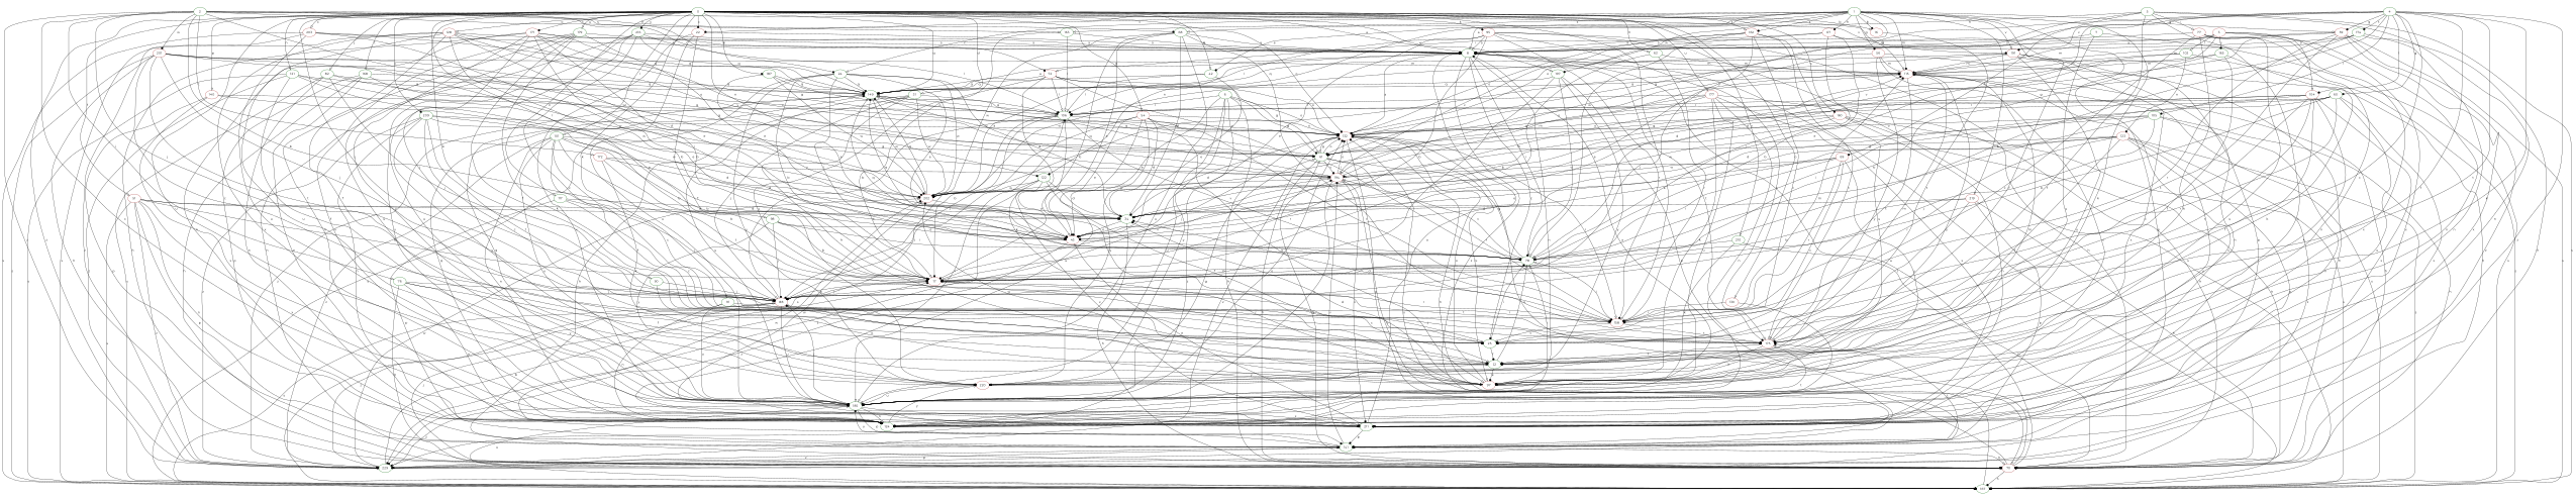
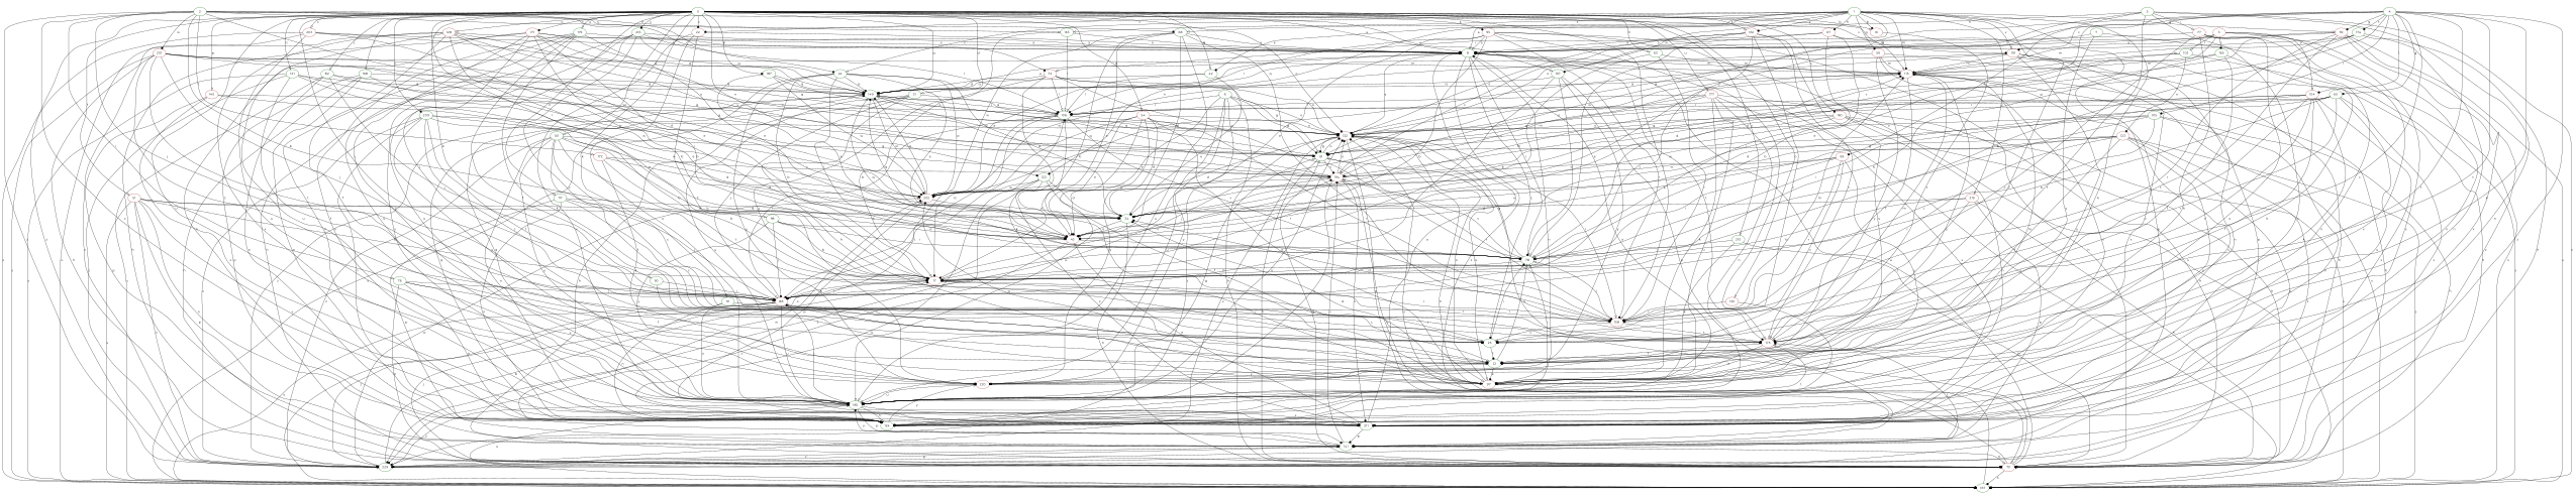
  strict digraph {
    fontname=Montserrat
    node [color=darkgreen fontname=Montserrat]
    edge [arrowhead=onormal fontname=Montserrat]
    0
    8
    16 [color=brown]
    22 [color=brown]
    31
    42
    51 [color=brown]
    54 [color=brown]
    63
    82
    88 [color=brown]
    90
    91
    95 [color=brown]
    98
    101
    115 [color=brown]
    117
    121
    122
    128 [color=brown]
    130 [color=brown]
    132 [color=brown]
    140 [color=brown]
    149
    158 [color=brown]
    160 [color=brown]
    162 [color=brown]
    168
    171 [color=brown]
    177 [color=brown]
    179
    185
    187
    197
    203 [color=brown]
    209
    210
    216
    229
    124
    25
    175 [color=brown]
    167
    78
    52
    211
    97 [color=brown]
    202 [color=brown]
    70 [color=brown]
    106
    43 [color=brown]
    141
    17 [color=brown]
    34
    220 [color=brown]
    61
    194 [color=brown]
    1
    24
    56 [color=brown]
    59 [color=brown]
    67 [color=brown]
    72 [color=brown]
    163
    191 [color=brown]
    219 [color=brown]
    2
    68
    76
    172 [color=brown]
    201 [color=brown]
    3 [color=brown]
    102
    104 [color=brown]
    165
    123 [color=brown]
    4
    60
    105
    174
    5
    69 [color=brown]
    77 [color=brown]
    6
    7
    0 -> 8 [label=a]
    0 -> 16 [label=b]
    0 -> 22 [arrowhead=dot label=c]
    0 -> 31 [label=d]
    0 -> 42 [label=e]
    0 -> 51 [label=f]
    0 -> 54 [label=g]
    0 -> 63 [label=h]
    0 -> 82 [label=j]
    0 -> 88 [arrowhead=dot label=j]
    0 -> 90 [label=k]
    0 -> 91 [label=k]
    0 -> 95 [arrowhead=dot label=k]
    0 -> 98 [label=l]
    0 -> 101 [label=l]
    0 -> 115 [label=m]
    0 -> 117 [label=n]
    0 -> 121 [label=n]
    0 -> 122 [arrowhead=dot label=n]
    0 -> 128 [label=o]
    0 -> 130 [label=o]
    0 -> 132 [arrowhead=dot label=o]
    0 -> 140 [label=p]
    0 -> 149 [label=q]
    0 -> 158 [label=r]
    0 -> 160 [arrowhead=dot label=s]
    0 -> 162 [label=s]
    0 -> 168 [label=t]
    0 -> 171 [arrowhead=dot label=t]
    0 -> 177 [label=u]
    0 -> 179 [label=u]
    0 -> 185 [arrowhead=dot label=u]
    0 -> 187 [arrowhead=dot label=v]
    0 -> 197 [label=w]
    0 -> 203 [label=x]
    0 -> 209 [arrowhead=dot label=x]
    0 -> 210 [label=x]
    0 -> 216 [arrowhead=dot label=y]
    0 -> 229 [arrowhead=dot label=z]
    8 -> 115 [label=m]
    8 -> 229 [arrowhead=dot label=z]
    8 -> 124 [arrowhead=dot label=n]
    8 -> 25 [arrowhead=dot label=c]
    8 -> 175 [arrowhead=dot label=t]
    8 -> 167 [label=s]
    8 -> 78 [arrowhead=dot label=i]
    16 -> 175 [label=t]
    22 -> 8 [label=a]
    22 -> 185 [arrowhead=dot label=u]
    22 -> 52 [label=f]
    22 -> 211 [label=x]
    31 -> 88 [label=j]
    31 -> 185 [label=u]
    31 -> 97 [label=k]
-   31 -> 202 [arrowhead=dot label=w]
    31 -> 70 [label=h]
    31 -> 106 [arrowhead=dot label=l]
    42 -> 149 [label=q]
    42 -> 106 [label=l]
    42 -> 43 [label=e]
    51 -> 229 [label=z]
    51 -> 124 [label=n]
    51 -> 167 [label=s]
    51 -> 211 [label=x]
    51 -> 43 [arrowhead=dot label=e]
    51 -> 141 [label=p]
    51 -> 17 [arrowhead=dot label=b]
    51 -> 34 [arrowhead=dot label=d]
    54 -> 88 [arrowhead=dot label=j]
    54 -> 132 [arrowhead=dot label=o]
    54 -> 158 [arrowhead=dot label=r]
    54 -> 185 [label=u]
    54 -> 97 [label=k]
    54 -> 43 [arrowhead=dot label=e]
    54 -> 34 [arrowhead=dot label=d]
    54 -> 220 [arrowhead=dot label=y]
    63 -> 115 [arrowhead=dot label=m]
    63 -> 158 [arrowhead=dot label=r]
    63 -> 17 [label=b]
    82 -> 88 [arrowhead=dot label=j]
    82 -> 149 [arrowhead=dot label=q]
    82 -> 124 [label=n]
    82 -> 167 [arrowhead=dot label=s]
    82 -> 61 [label=g]
    88 -> 158 [label=r]
    88 -> 185 [arrowhead=dot label=u]
    88 -> 229 [label=z]
    88 -> 167 [label=s]
    88 -> 106 [label=l]
    88 -> 17 [label=b]
    90 -> 88 [label=j]
    90 -> 97 [label=k]
    91 -> 158 [arrowhead=dot label=r]
    91 -> 185 [arrowhead=dot label=u]
    91 -> 124 [arrowhead=dot label=n]
    91 -> 25 [label=c]
    95 -> 8 [label=a]
    95 -> 158 [arrowhead=dot label=r]
    95 -> 175 [label=t]
    95 -> 167 [label=s]
    95 -> 70 [label=h]
    95 -> 106 [arrowhead=dot label=l]
    95 -> 43 [arrowhead=dot label=e]
    95 -> 17 [label=b]
    98 -> 88 [arrowhead=dot label=j]
    98 -> 78 [arrowhead=dot label=i]
    98 -> 43 [label=e]
    98 -> 17 [arrowhead=dot label=b]
    98 -> 220 [label=y]
    101 -> 185 [label=u]
    101 -> 229 [arrowhead=dot label=z]
    101 -> 124 [arrowhead=dot label=n]
    101 -> 25 [label=c]
    101 -> 175 [arrowhead=dot label=t]
    101 -> 52 [arrowhead=dot label=f]
    101 -> 17 [arrowhead=dot label=b]
    101 -> 34 [label=d]
    101 -> 61 [arrowhead=dot label=g]
    115 -> 149 [label=q]
    115 -> 175 [label=t]
    115 -> 167 [label=s]
    115 -> 211 [label=x]
    115 -> 70 [arrowhead=dot label=h]
    115 -> 43 [arrowhead=dot label=e]
    115 -> 220 [label=y]
    117 -> 88 [label=j]
+   117 -> 124 [label=n]
    117 -> 25 [arrowhead=dot label=c]
    117 -> 141 [label=p]
    117 -> 34 [label=d]
    121 -> 149 [label=q]
    121 -> 229 [label=z]
    121 -> 167 [arrowhead=dot label=s]
    121 -> 52 [label=f]
    121 -> 202 [arrowhead=dot label=w]
    121 -> 43 [arrowhead=dot label=e]
    122 -> 88 [arrowhead=dot label=j]
    122 -> 229 [arrowhead=dot label=z]
    122 -> 52 [label=f]
    122 -> 211 [label=x]
    122 -> 202 [arrowhead=dot label=w]
    122 -> 34 [label=d]
    128 -> 8 [arrowhead=dot label=a]
    128 -> 185 [arrowhead=dot label=u]
    128 -> 167 [arrowhead=dot label=s]
    128 -> 52 [arrowhead=dot label=f]
    128 -> 211 [arrowhead=dot label=x]
    128 -> 17 [arrowhead=dot label=b]
    128 -> 34 [label=d]
    128 -> 61 [label=g]
    128 -> 194 [label=v]
    130 -> 158 [label=r]
    130 -> 124 [arrowhead=dot label=n]
    132 -> 8 [label=a]
    132 -> 88 [arrowhead=dot label=j]
    132 -> 158 [label=r]
    132 -> 229 [label=z]
    132 -> 97 [label=k]
    132 -> 70 [label=h]
    132 -> 141 [arrowhead=dot label=p]
    132 -> 34 [arrowhead=dot label=d]
-   132 -> 61 [label=g]
+   132 -> 61 [arrowhead=dot label=g]
    140 -> 211 [arrowhead=dot label=x]
    140 -> 106 [label=l]
    140 -> 43 [label=e]
    140 -> 141 [label=p]
    149 -> 8 [label=a]
    149 -> 229 [label=z]
    149 -> 202 [label=w]
    149 -> 106 [label=l]
    158 -> 115 [arrowhead=dot label=m]
    158 -> 25 [label=c]
    158 -> 175 [arrowhead=dot label=t]
    158 -> 78 [label=i]
    158 -> 34 [arrowhead=dot label=d]
    160 -> 132 [label=o]
    160 -> 124 [arrowhead=dot label=n]
    160 -> 167 [label=s]
    160 -> 78 [label=i]
    160 -> 70 [label=h]
    160 -> 194 [label=v]
    162 -> 8 [label=a]
    162 -> 88 [arrowhead=dot label=j]
    162 -> 132 [arrowhead=dot label=o]
    162 -> 185 [label=u]
    162 -> 25 [arrowhead=dot label=c]
    162 -> 175 [label=t]
    162 -> 78 [label=i]
    168 -> 149 [arrowhead=dot label=q]
    168 -> 124 [arrowhead=dot label=n]
    168 -> 70 [arrowhead=dot label=h]
    168 -> 141 [arrowhead=dot label=p]
    168 -> 194 [label=v]
    171 -> 8 [label=a]
    171 -> 88 [label=j]
    171 -> 149 [arrowhead=dot label=q]
    171 -> 124 [label=n]
    171 -> 70 [label=h]
    171 -> 43 [arrowhead=dot label=e]
    171 -> 17 [label=b]
    171 -> 220 [arrowhead=dot label=y]
    171 -> 194 [label=v]
    177 -> 132 [arrowhead=dot label=o]
    177 -> 185 [label=u]
    177 -> 124 [label=n]
    177 -> 211 [label=x]
    177 -> 97 [arrowhead=dot label=k]
    177 -> 70 [arrowhead=dot label=h]
    177 -> 106 [arrowhead=dot label=l]
    177 -> 194 [label=v]
    179 -> 8 [label=a]
    179 -> 185 [arrowhead=dot label=u]
    179 -> 124 [label=n]
    179 -> 52 [label=f]
    179 -> 211 [arrowhead=dot label=x]
    179 -> 97 [label=k]
    179 -> 43 [label=e]
    185 -> 88 [arrowhead=dot label=j]
    185 -> 132 [arrowhead=dot label=o]
    185 -> 149 [label=q]
    185 -> 229 [arrowhead=dot label=z]
    185 -> 124 [label=n]
    185 -> 211 [arrowhead=dot label=x]
    185 -> 141 [arrowhead=dot label=p]
    185 -> 61 [label=g]
    187 -> 132 [arrowhead=dot label=o]
    187 -> 149 [label=q]
    187 -> 202 [arrowhead=dot label=w]
    187 -> 43 [arrowhead=dot label=e]
    197 -> 88 [arrowhead=dot label=j]
    197 -> 149 [arrowhead=dot label=q]
    197 -> 78 [label=i]
    197 -> 141 [label=p]
    197 -> 220 [label=y]
    203 -> 8 [label=a]
    203 -> 149 [arrowhead=dot label=q]
    203 -> 185 [label=u]
    203 -> 229 [arrowhead=dot label=z]
    203 -> 167 [arrowhead=dot label=s]
    203 -> 78 [arrowhead=dot label=i]
    209 -> 132 [label=o]
    209 -> 229 [label=z]
    209 -> 124 [label=n]
    209 -> 25 [label=c]
    209 -> 175 [label=t]
    209 -> 202 [arrowhead=dot label=w]
    209 -> 17 [label=b]
    209 -> 220 [arrowhead=dot label=y]
    210 -> 78 [label=i]
    210 -> 97 [label=k]
    210 -> 70 [label=h]
    216 -> 8 [label=a]
    216 -> 149 [label=q]
    216 -> 185 [label=u]
    216 -> 25 [arrowhead=dot label=c]
    216 -> 211 [label=x]
    216 -> 70 [label=h]
    216 -> 106 [arrowhead=dot label=l]
    229 -> 202 [label=w]
    229 -> 141 [label=p]
    229 -> 17 [arrowhead=dot label=b]
    124 -> 8 [arrowhead=dot label=a]
    124 -> 149 [arrowhead=dot label=q]
    124 -> 175 [label=t]
    124 -> 106 [label=l]
    124 -> 220 [label=y]
    25 -> 88 [label=j]
    25 -> 78 [arrowhead=dot label=i]
    25 -> 52 [arrowhead=dot label=f]
    175 -> 115 [arrowhead=dot label=m]
    175 -> 52 [label=f]
    175 -> 97 [label=k]
    167 -> 132 [arrowhead=dot label=o]
    167 -> 185 [label=u]
    78 -> 149 [label=q]
    78 -> 17 [label=b]
    78 -> 61 [label=g]
    78 -> 194 [label=v]
    52 -> 78 [label=i]
    52 -> 97 [arrowhead=dot label=k]
    52 -> 220 [label=y]
    211 -> 8 [label=a]
    211 -> 202 [label=w]
    211 -> 43 [label=e]
    211 -> 141 [arrowhead=dot label=p]
    97 -> 115 [label=m]
    97 -> 132 [arrowhead=dot label=o]
    97 -> 78 [label=i]
    97 -> 202 [arrowhead=dot label=w]
    97 -> 106 [arrowhead=dot label=l]
    97 -> 34 [arrowhead=dot label=d]
    202 -> 8 [label=a]
    202 -> 149 [arrowhead=dot label=q]
    202 -> 34 [label=d]
    70 -> 8 [arrowhead=dot label=a]
    70 -> 88 [label=j]
    70 -> 132 [arrowhead=dot label=o]
    70 -> 167 [arrowhead=dot label=s]
    70 -> 61 [label=g]
    70 -> 194 [label=v]
    106 -> 132 [label=o]
    106 -> 149 [label=q]
    106 -> 158 [arrowhead=dot label=r]
    106 -> 167 [arrowhead=dot label=s]
    106 -> 17 [arrowhead=dot label=b]
    43 -> 149 [arrowhead=dot label=q]
    43 -> 229 [arrowhead=dot label=z]
    43 -> 78 [label=i]
    141 -> 185 [arrowhead=dot label=u]
    141 -> 229 [arrowhead=dot label=z]
    141 -> 175 [arrowhead=dot label=t]
    141 -> 202 [arrowhead=dot label=w]
    141 -> 70 [label=h]
    141 -> 194 [arrowhead=dot label=v]
    17 -> 88 [label=j]
    17 -> 158 [label=r]
    17 -> 175 [label=t]
    17 -> 194 [arrowhead=dot label=v]
    34 -> 115 [arrowhead=dot label=m]
    34 -> 70 [label=h]
    34 -> 43 [label=e]
    34 -> 194 [label=v]
    220 -> 185 [arrowhead=dot label=u]
    61 -> 132 [arrowhead=dot label=o]
    61 -> 149 [label=q]
    61 -> 158 [arrowhead=dot label=r]
    61 -> 70 [arrowhead=dot label=h]
    61 -> 194 [arrowhead=dot label=v]
    194 -> 115 [arrowhead=dot label=m]
    194 -> 132 [arrowhead=dot label=o]
    194 -> 149 [label=q]
    194 -> 185 [label=u]
    194 -> 211 [arrowhead=dot label=x]
    194 -> 202 [label=w]
    1 -> 8 [label=a]
    1 -> 16 [arrowhead=dot label=b]
    1 -> 22 [arrowhead=dot label=c]
    1 -> 42 [arrowhead=dot label=e]
    1 -> 115 [arrowhead=dot label=m]
    1 -> 122 [arrowhead=dot label=n]
    1 -> 162 [arrowhead=dot label=s]
    1 -> 197 [arrowhead=dot label=w]
    1 -> 52 [arrowhead=dot label=f]
    1 -> 97 [arrowhead=dot label=k]
    1 -> 141 [arrowhead=dot label=p]
    1 -> 24 [label=c]
    1 -> 56 [arrowhead=dot label=g]
    1 -> 59 [label=g]
    1 -> 67 [arrowhead=dot label=h]
    1 -> 72 [label=i]
    1 -> 163 [label=s]
    1 -> 191 [label=v]
    1 -> 219 [label=y]
    24 -> 149 [arrowhead=dot label=q]
    24 -> 167 [label=s]
    24 -> 78 [arrowhead=dot label=i]
    24 -> 202 [label=w]
    24 -> 43 [arrowhead=dot label=e]
    24 -> 17 [label=b]
    24 -> 34 [label=d]
    24 -> 220 [label=y]
    56 -> 115 [label=m]
    56 -> 211 [label=x]
    56 -> 202 [arrowhead=dot label=w]
    56 -> 70 [arrowhead=dot label=h]
    56 -> 220 [label=y]
    59 -> 8 [arrowhead=dot label=a]
    59 -> 158 [label=r]
    59 -> 229 [arrowhead=dot label=z]
    59 -> 175 [arrowhead=dot label=t]
    59 -> 167 [label=s]
    59 -> 211 [arrowhead=dot label=x]
    59 -> 43 [arrowhead=dot label=e]
    67 -> 8 [arrowhead=dot label=a]
    67 -> 78 [label=i]
    67 -> 141 [arrowhead=dot label=p]
    67 -> 17 [label=b]
    67 -> 194 [label=v]
    72 -> 132 [label=o]
    72 -> 149 [arrowhead=dot label=q]
    72 -> 78 [arrowhead=dot label=i]
    72 -> 97 [label=k]
    72 -> 106 [label=l]
    72 -> 17 [label=b]
    72 -> 61 [label=g]
    163 -> 8 [label=a]
    163 -> 106 [label=l]
    163 -> 220 [label=y]
    191 -> 115 [arrowhead=dot label=m]
    191 -> 149 [label=q]
    191 -> 185 [label=u]
    191 -> 124 [label=n]
    191 -> 211 [label=x]
    191 -> 202 [arrowhead=dot label=w]
    191 -> 70 [arrowhead=dot label=h]
    219 -> 175 [arrowhead=dot label=t]
    219 -> 70 [arrowhead=dot label=h]
    219 -> 141 [arrowhead=dot label=p]
    219 -> 17 [label=b]
    219 -> 34 [label=d]
    2 -> 88 [label=j]
    2 -> 229 [label=z]
    2 -> 211 [label=x]
    2 -> 202 [arrowhead=dot label=w]
    2 -> 17 [label=b]
    2 -> 24 [arrowhead=dot label=c]
    2 -> 72 [arrowhead=dot label=i]
    2 -> 163 [label=s]
    2 -> 191 [arrowhead=dot label=v]
    2 -> 68 [arrowhead=dot label=h]
    2 -> 76 [label=i]
    2 -> 172 [label=t]
    2 -> 201 [arrowhead=dot label=w]
    68 -> 8 [arrowhead=dot label=a]
    68 -> 185 [label=u]
    68 -> 175 [arrowhead=dot label=t]
    68 -> 202 [label=w]
    68 -> 43 [label=e]
    68 -> 17 [arrowhead=dot label=b]
    68 -> 34 [label=d]
    76 -> 88 [label=j]
    76 -> 124 [label=n]
    76 -> 52 [label=f]
    76 -> 70 [arrowhead=dot label=h]
    76 -> 220 [arrowhead=dot label=y]
    172 -> 97 [label=k]
    172 -> 17 [arrowhead=dot label=b]
    172 -> 34 [arrowhead=dot label=d]
    172 -> 194 [arrowhead=dot label=v]
    201 -> 88 [label=j]
    201 -> 115 [arrowhead=dot label=m]
    201 -> 132 [arrowhead=dot label=o]
    201 -> 25 [arrowhead=dot label=c]
    201 -> 175 [arrowhead=dot label=t]
    201 -> 167 [arrowhead=dot label=s]
    201 -> 202 [label=w]
    201 -> 70 [arrowhead=dot label=h]
    201 -> 61 [label=g]
    3 -> 115 [label=m]
    3 -> 132 [label=o]
    3 -> 124 [label=n]
    3 -> 211 [label=x]
    3 -> 34 [arrowhead=dot label=d]
    3 -> 102 [label=l]
    3 -> 104 [label=l]
    3 -> 165 [arrowhead=dot label=s]
    102 -> 115 [label=m]
    102 -> 167 [label=s]
    102 -> 34 [arrowhead=dot label=d]
    102 -> 123 [arrowhead=dot label=n]
    104 -> 25 [label=c]
    104 -> 175 [arrowhead=dot label=t]
    104 -> 78 [label=i]
    104 -> 52 [arrowhead=dot label=f]
    104 -> 211 [arrowhead=dot label=x]
    104 -> 97 [label=k]
    104 -> 106 [arrowhead=dot label=l]
    104 -> 61 [label=g]
    165 -> 115 [label=m]
    165 -> 52 [arrowhead=dot label=f]
    165 -> 97 [label=k]
    165 -> 17 [arrowhead=dot label=b]
    123 -> 158 [label=r]
    123 -> 185 [label=u]
    123 -> 229 [label=z]
    123 -> 167 [arrowhead=dot label=s]
    123 -> 52 [arrowhead=dot label=f]
    123 -> 202 [arrowhead=dot label=w]
    123 -> 43 [arrowhead=dot label=e]
    123 -> 141 [label=p]
    123 -> 61 [label=g]
    4 -> 132 [arrowhead=dot label=o]
    4 -> 229 [label=z]
    4 -> 25 [label=c]
    4 -> 175 [arrowhead=dot label=t]
    4 -> 52 [arrowhead=dot label=f]
    4 -> 97 [label=k]
    4 -> 17 [arrowhead=dot label=b]
    4 -> 61 [arrowhead=dot label=g]
    4 -> 194 [arrowhead=dot label=v]
    4 -> 59 [arrowhead=dot label=g]
    4 -> 191 [arrowhead=dot label=v]
    4 -> 104 [arrowhead=dot label=l]
    4 -> 60 [arrowhead=dot label=g]
    4 -> 105 [arrowhead=dot label=l]
    4 -> 174 [arrowhead=dot label=t]
    60 -> 158 [arrowhead=dot label=r]
    60 -> 185 [arrowhead=dot label=u]
    60 -> 211 [arrowhead=dot label=x]
    60 -> 106 [arrowhead=dot label=l]
    60 -> 17 [label=b]
    60 -> 34 [label=d]
    60 -> 61 [arrowhead=dot label=g]
    105 -> 88 [label=j]
    105 -> 132 [label=o]
    105 -> 124 [arrowhead=dot label=n]
    105 -> 78 [arrowhead=dot label=i]
    105 -> 202 [arrowhead=dot label=w]
    105 -> 70 [arrowhead=dot label=h]
    174 -> 8 [label=a]
    174 -> 115 [label=m]
    174 -> 124 [arrowhead=dot label=n]
    174 -> 70 [label=h]
    174 -> 61 [arrowhead=dot label=g]
    5 -> 124 [arrowhead=dot label=n]
    5 -> 167 [arrowhead=dot label=s]
    5 -> 52 [arrowhead=dot label=f]
    5 -> 211 [arrowhead=dot label=x]
    5 -> 202 [arrowhead=dot label=w]
    5 -> 68 [label=h]
    5 -> 69 [arrowhead=dot label=h]
    5 -> 77 [label=i]
    69 -> 158 [arrowhead=dot label=r]
    69 -> 25 [label=c]
    69 -> 78 [label=i]
    69 -> 43 [label=e]
    69 -> 220 [label=y]
    69 -> 194 [label=v]
    77 -> 8 [label=a]
    77 -> 185 [arrowhead=dot label=u]
    77 -> 124 [label=n]
    77 -> 25 [arrowhead=dot label=c]
    77 -> 211 [arrowhead=dot label=x]
    77 -> 97 [arrowhead=dot label=k]
    6 -> 132 [arrowhead=dot label=o]
    6 -> 185 [label=u]
    6 -> 229 [label=z]
    6 -> 70 [label=h]
    6 -> 106 [label=l]
    6 -> 43 [arrowhead=dot label=e]
    6 -> 220 [label=y]
    6 -> 61 [arrowhead=dot label=g]
    7 -> 8 [arrowhead=dot label=a]
    7 -> 167 [arrowhead=dot label=s]
    7 -> 220 [label=y]
  }
